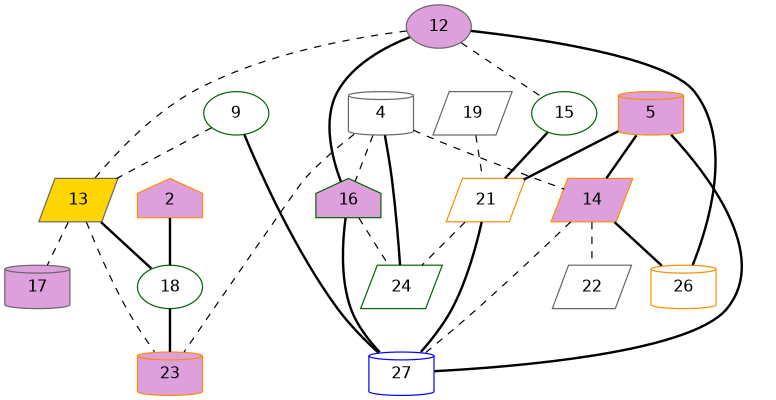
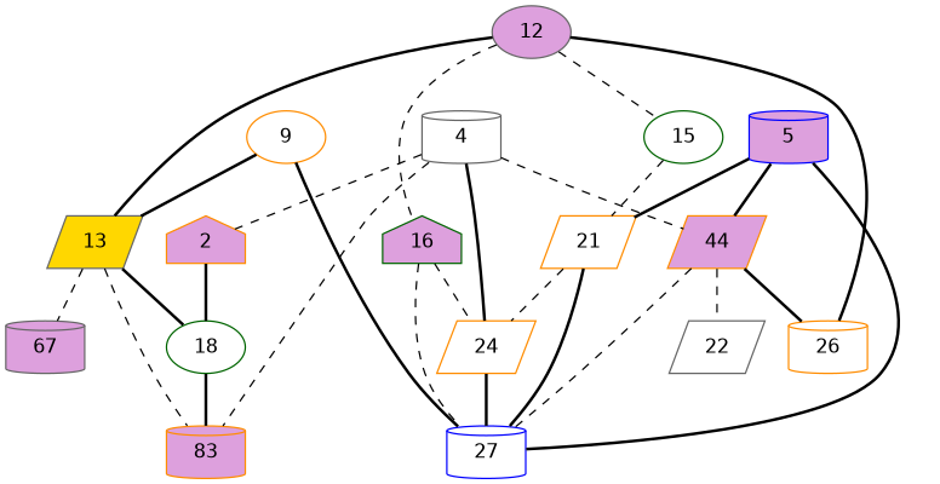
  graph {
    fontname="DejaVu Sans Mono"
    node [color=darkorange fillcolor=white fontname="DejaVu Sans Mono" shape=cylinder style=filled]
    edge [fontname="DejaVu Sans Mono" style=bold weight=1.0]
    2 [fillcolor=plum shape=house]
    18 [color=darkgreen shape=ellipse]
-   23 [fillcolor=plum]
+   23 [fillcolor=plum label=83]
    4 [color=gray40]
-   14 [fillcolor=plum shape=parallelogram]
+   14 [fillcolor=plum shape=parallelogram label=44]
    16 [color=darkgreen fillcolor=plum shape=house]
-   24 [color=darkgreen shape=parallelogram]
+   24 [shape=parallelogram]
    27 [color=blue]
    26
    22 [color=gray40 shape=parallelogram]
-   5 [fillcolor=plum]
+   5 [color=blue fillcolor=plum]
    21 [shape=parallelogram]
-   9 [color=darkgreen shape=ellipse]
+   9 [shape=ellipse]
    13 [color=gray40 fillcolor=gold shape=parallelogram]
-   17 [color=gray40 fillcolor=plum]
+   17 [color=gray40 fillcolor=plum label=67]
    12 [color=gray40 fillcolor=plum shape=ellipse]
    15 [color=darkgreen shape=ellipse]
-   19 [color=gray40 shape=parallelogram]
    2 -- 18
    18 -- 23
    4 -- 23 [style=dashed]
    4 -- 14 [style=dashed]
-   4 -- 16 [style=dashed]
+   4 -- 2 [style=dashed]
    4 -- 24
    14 -- 27 [style=dashed]
    14 -- 26
    14 -- 22 [style=dashed weight=2.0]
    16 -- 24 [style=dashed]
-   16 -- 27
+   16 -- 27 [style=dashed]
+   24 -- 27
    5 -- 14
    5 -- 27
    5 -- 21
    21 -- 24 [style=dashed]
    21 -- 27
    9 -- 27 [weight=2.0]
-   9 -- 13 [style=dashed]
+   9 -- 13
    13 -- 18
    13 -- 23 [style=dashed]
    13 -- 17 [style=dashed weight=2.0]
-   12 -- 16
+   12 -- 16 [style=dashed]
    12 -- 26
-   12 -- 13 [style=dashed]
+   12 -- 13
    12 -- 15 [style=dashed]
-   15 -- 21
-   19 -- 21 [style=dashed weight=2.0]
+   15 -- 21 [style=dashed]
  }
